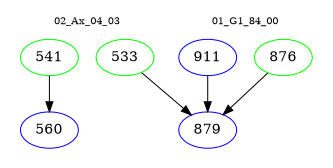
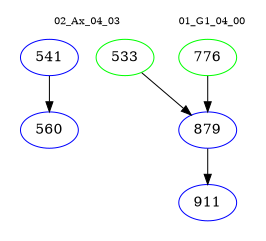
  digraph {
    node [color=blue]
    edge [color=black]
    n1 [color=green label=533]
-   n2 [color=green label=541]
+   n2 [label=541]
    n3 [label=560]
-   n4 [color=green label=876]
+   n4 [color=green label=776]
    n5 [label=879]
    n6 [label=911]
    subgraph cluster_1 {
      color=white
      fontsize=10
      label="02_Ax_04_03"
      n1
      n2
      n3
    }
    subgraph cluster_2 {
      color=white
      fontsize=10
-     label="01_G1_84_00"
+     label="01_G1_04_00"
      n4
      n5
      n6
    }
    n1 -> n5
    n2 -> n3
    n4 -> n5
-   n6 -> n5
+   n5 -> n6
  }
